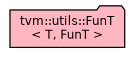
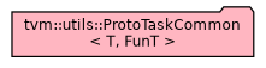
  digraph {
    rankdir=TB
-   n1 [color=black fillcolor=lightpink fontname=Helvetica fontsize=10 height=0.2 label="tvm::utils::FunT\l\< T, FunT \>" shape=folder style=filled width=0.4]
+   n1 [color=black fillcolor=lightpink fontname=Helvetica fontsize=10 height=0.2 label="tvm::utils::ProtoTaskCommon\l\< T, FunT \>" shape=folder style=filled width=0.4]
  }
